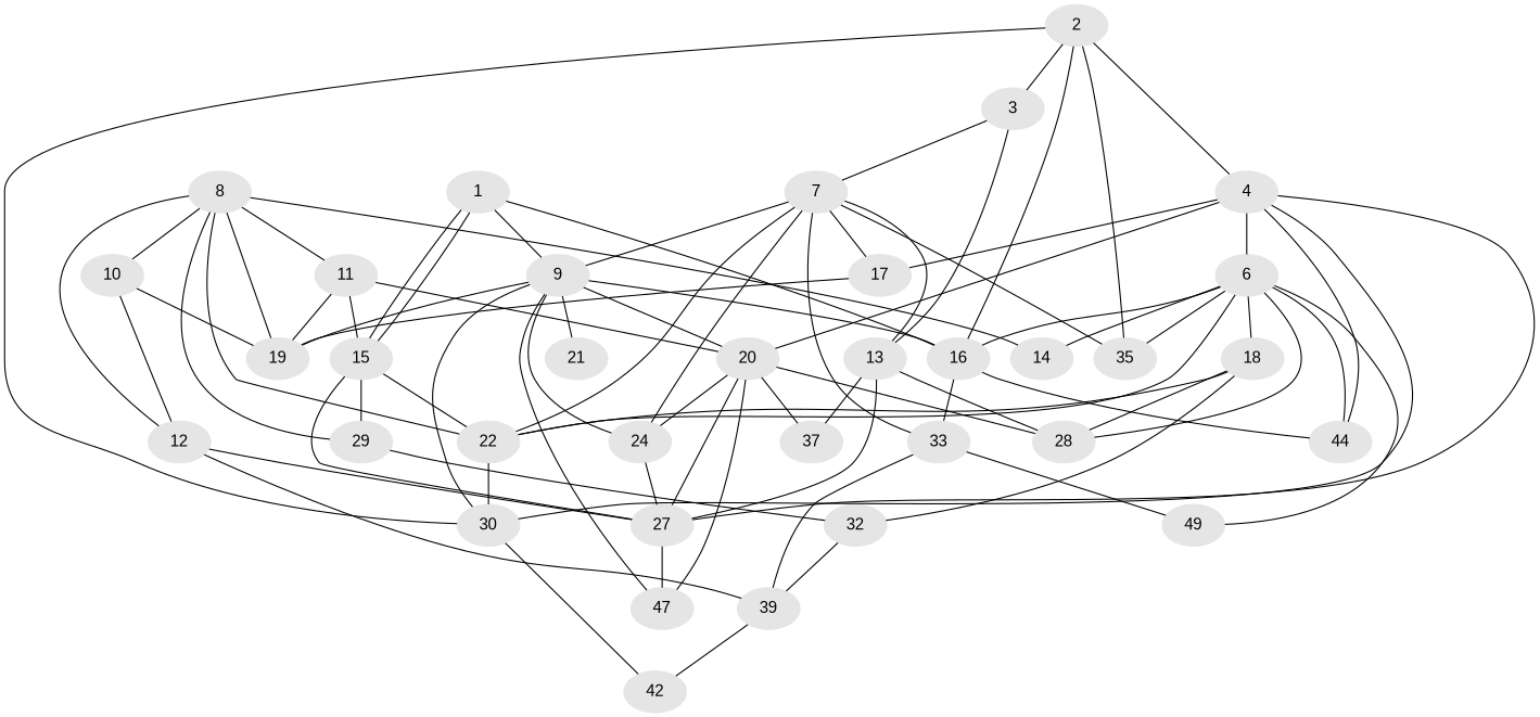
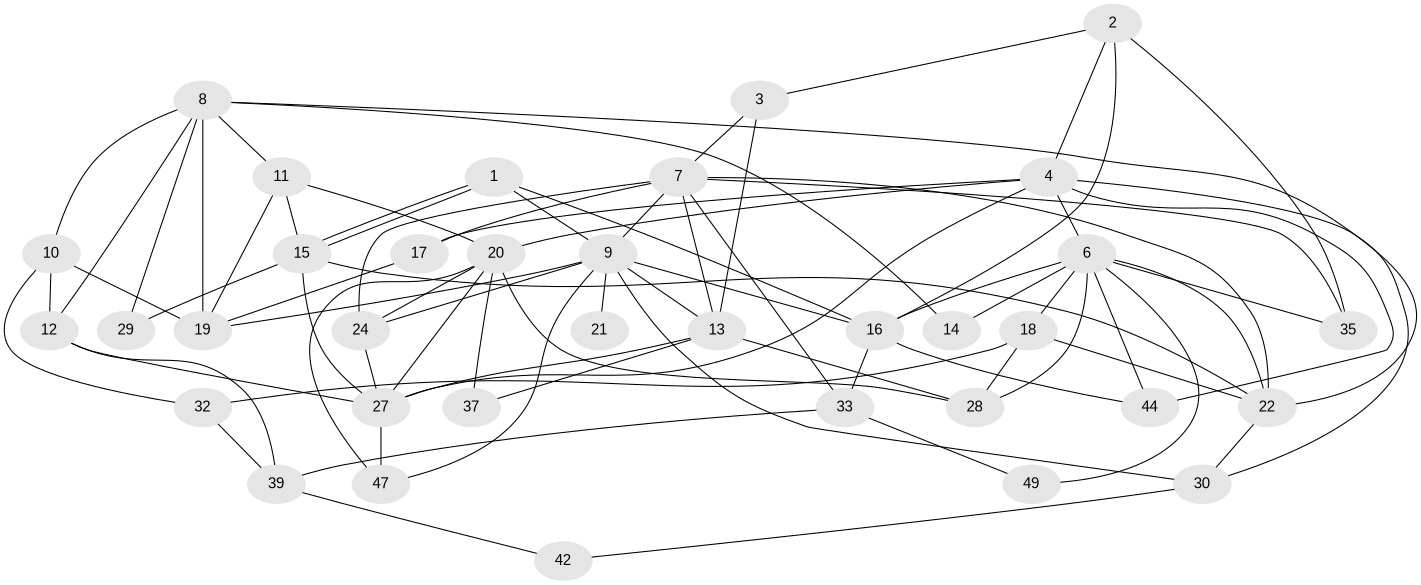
  graph {
    fontname="Liberation Sans"
    node [color=gray90 fontname="Liberation Sans" style=filled]
    edge [fontname="Liberation Sans"]
    9 [super="+31"]
    16 [super="+48"]
    30 [super="+34"]
    13
    24
    19 [super="+26"]
    21
    47
    1
    15 [super="+43"]
    27 [super="+41"]
    22 [super="+51"]
    29
    44 [super="+50"]
    33
    2 [super="+5"]
    3 [super="+52"]
    4
    35
    7 [super="+46"]
    6 [super="+40"]
    17
    20 [super="+36"]
    42
    28 [super="+45"]
    37
    14
    18 [super="+38"]
    49
    32
    39
    8 [super="+25"]
    10
    11
    12
    9 -- 16
    9 -- 30
-   9 -- 20
+   9 -- 13
    9 -- 24
    9 -- 19
    9 -- 21
    9 -- 47
    16 -- 44
    16 -- 33
    30 -- 42
    13 -- 27
    13 -- 28
    13 -- 37
    24 -- 27
    1 -- 9
    1 -- 16
    1 -- 15
    1 -- 15
    15 -- 27
    15 -- 22
    15 -- 29
    27 -- 47
    22 -- 30
    33 -- 49
    33 -- 39
    2 -- 16
-   2 -- 30
    2 -- 3
    2 -- 4
    2 -- 35
    3 -- 13
    3 -- 7
    4 -- 30
    4 -- 27
    4 -- 44
    4 -- 6
    4 -- 17
    4 -- 20
    7 -- 9 [weight=2]
    7 -- 13
    7 -- 24
    7 -- 22
    7 -- 33
    7 -- 35
    7 -- 17
    6 -- 16
    6 -- 22
    6 -- 44
    6 -- 35
    6 -- 28
    6 -- 14
    6 -- 18
    6 -- 49
    17 -- 19
    20 -- 24
    20 -- 47
    20 -- 27
    20 -- 28
    20 -- 37
    18 -- 22
    18 -- 28
    18 -- 32
    32 -- 39
    39 -- 42
    8 -- 19
    8 -- 22
    8 -- 29
    8 -- 14
    8 -- 10
    8 -- 11
    8 -- 12
    10 -- 19
-   29 -- 32
+   10 -- 32
    10 -- 12
    11 -- 19
    11 -- 15
    11 -- 20
    12 -- 27
    12 -- 39
  }
